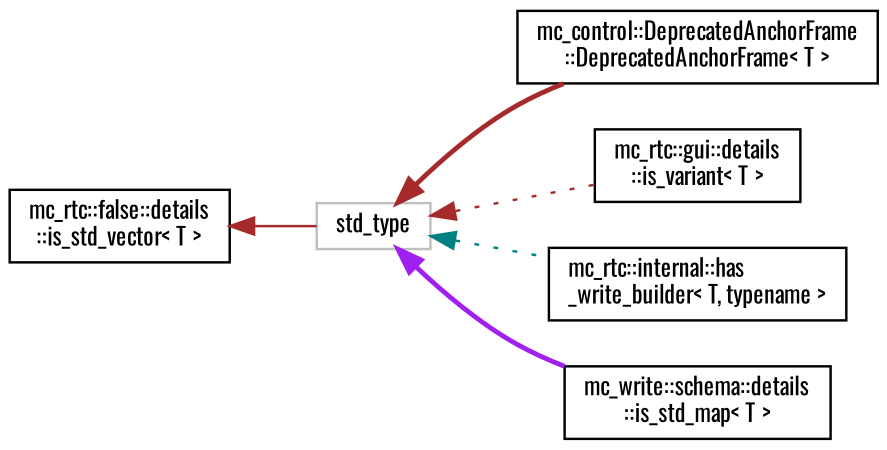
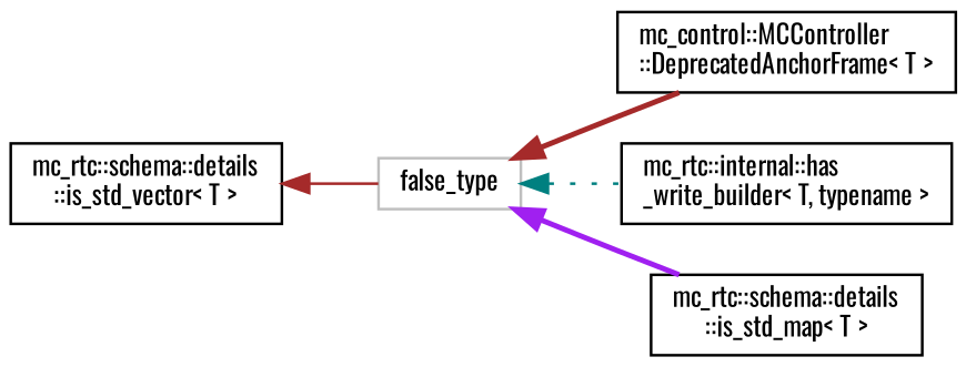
  digraph {
    fontname=Oswald
    rankdir=LR
    node [color=black fillcolor=white fontname=Oswald fontsize=10 shape=record style=filled]
    edge [color=brown dir=back fontname=Oswald fontsize=10 labelfontname=Helvetica labelfontsize=10 style=bold]
-   n1 [color=grey75 height=0.2 label=std_type width=0.4]
-   n2 [height=0.2 label="mc_control::DeprecatedAnchorFrame\l::DeprecatedAnchorFrame\< T \>" width=0.4]
-   n3 [height=0.2 label="mc_rtc::gui::details\l::is_variant\< T \>" width=0.4]
+   n1 [color=grey75 height=0.2 label=false_type width=0.4]
+   n2 [height=0.2 label="mc_control::MCController\l::DeprecatedAnchorFrame\< T \>" width=0.4]
    n4 [height=0.2 label="mc_rtc::internal::has\l_write_builder\< T, typename \>" width=0.4]
-   n5 [height=0.2 label="mc_write::schema::details\l::is_std_map\< T \>" width=0.4]
-   n6 [height=0.2 label="mc_rtc::false::details\l::is_std_vector\< T \>" width=0.4]
+   n5 [height=0.2 label="mc_rtc::schema::details\l::is_std_map\< T \>" width=0.4]
+   n6 [height=0.2 label="mc_rtc::schema::details\l::is_std_vector\< T \>" width=0.4]
    n1 -> n2
-   n1 -> n3 [style=dotted]
    n1 -> n4 [color=teal style=dotted]
    n1 -> n5 [color=purple]
    n6 -> n1 [style=solid]
  }
